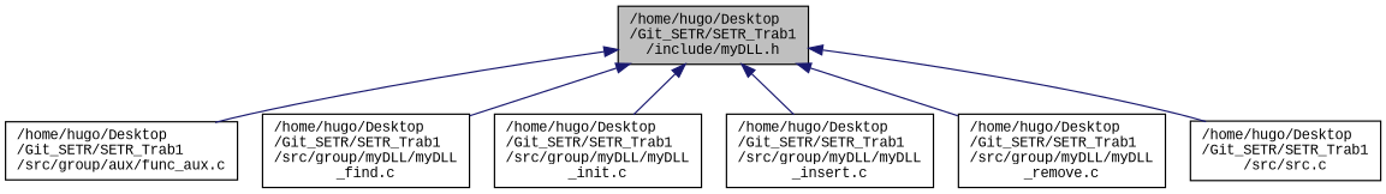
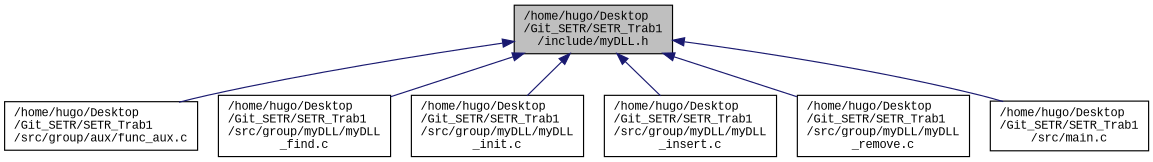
  digraph {
    fontname="Liberation Mono"
    node [color=black fillcolor=white fontname="Liberation Mono" fontsize=10 shape=record style=filled]
    edge [color=midnightblue dir=back fontname="Liberation Mono" fontsize=10 labelfontname=Helvetica labelfontsize=10 style=solid]
    n1 [fillcolor=grey75 fontcolor=black height=0.2 label="/home/hugo/Desktop\l/Git_SETR/SETR_Trab1\l/include/myDLL.h" width=0.4]
    n2 [height=0.2 label="/home/hugo/Desktop\l/Git_SETR/SETR_Trab1\l/src/group/aux/func_aux.c" width=0.4]
    n3 [height=0.2 label="/home/hugo/Desktop\l/Git_SETR/SETR_Trab1\l/src/group/myDLL/myDLL\l_find.c" width=0.4]
    n4 [height=0.2 label="/home/hugo/Desktop\l/Git_SETR/SETR_Trab1\l/src/group/myDLL/myDLL\l_init.c" width=0.4]
    n5 [height=0.2 label="/home/hugo/Desktop\l/Git_SETR/SETR_Trab1\l/src/group/myDLL/myDLL\l_insert.c" width=0.4]
    n6 [height=0.2 label="/home/hugo/Desktop\l/Git_SETR/SETR_Trab1\l/src/group/myDLL/myDLL\l_remove.c" width=0.4]
-   n7 [height=0.2 label="/home/hugo/Desktop\l/Git_SETR/SETR_Trab1\l/src/src.c" width=0.4]
+   n7 [height=0.2 label="/home/hugo/Desktop\l/Git_SETR/SETR_Trab1\l/src/main.c" width=0.4]
    n1 -> n2
    n1 -> n3
    n1 -> n4
    n1 -> n5
    n1 -> n6
    n1 -> n7
  }
